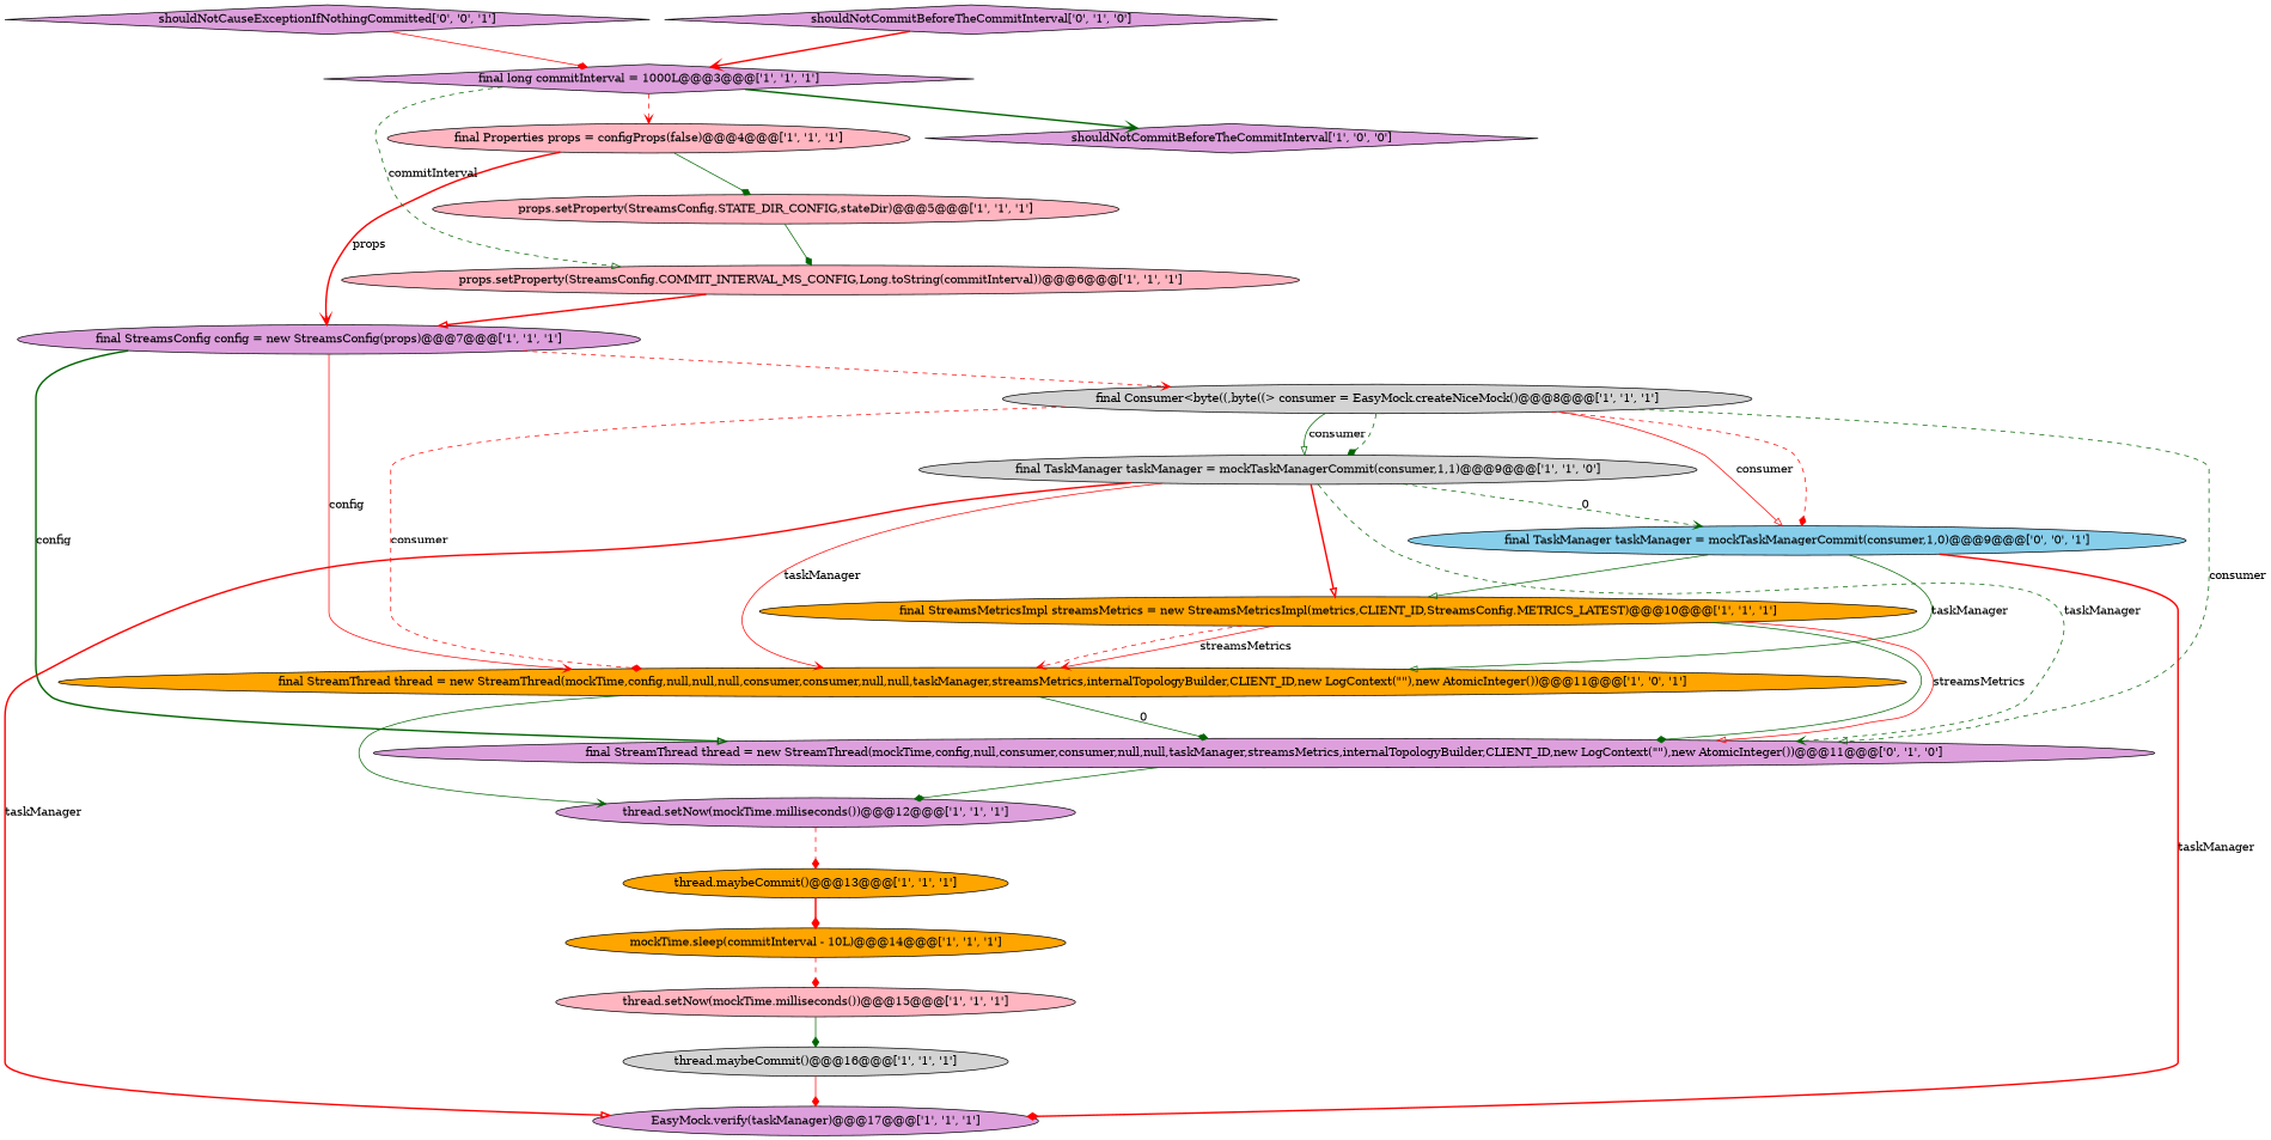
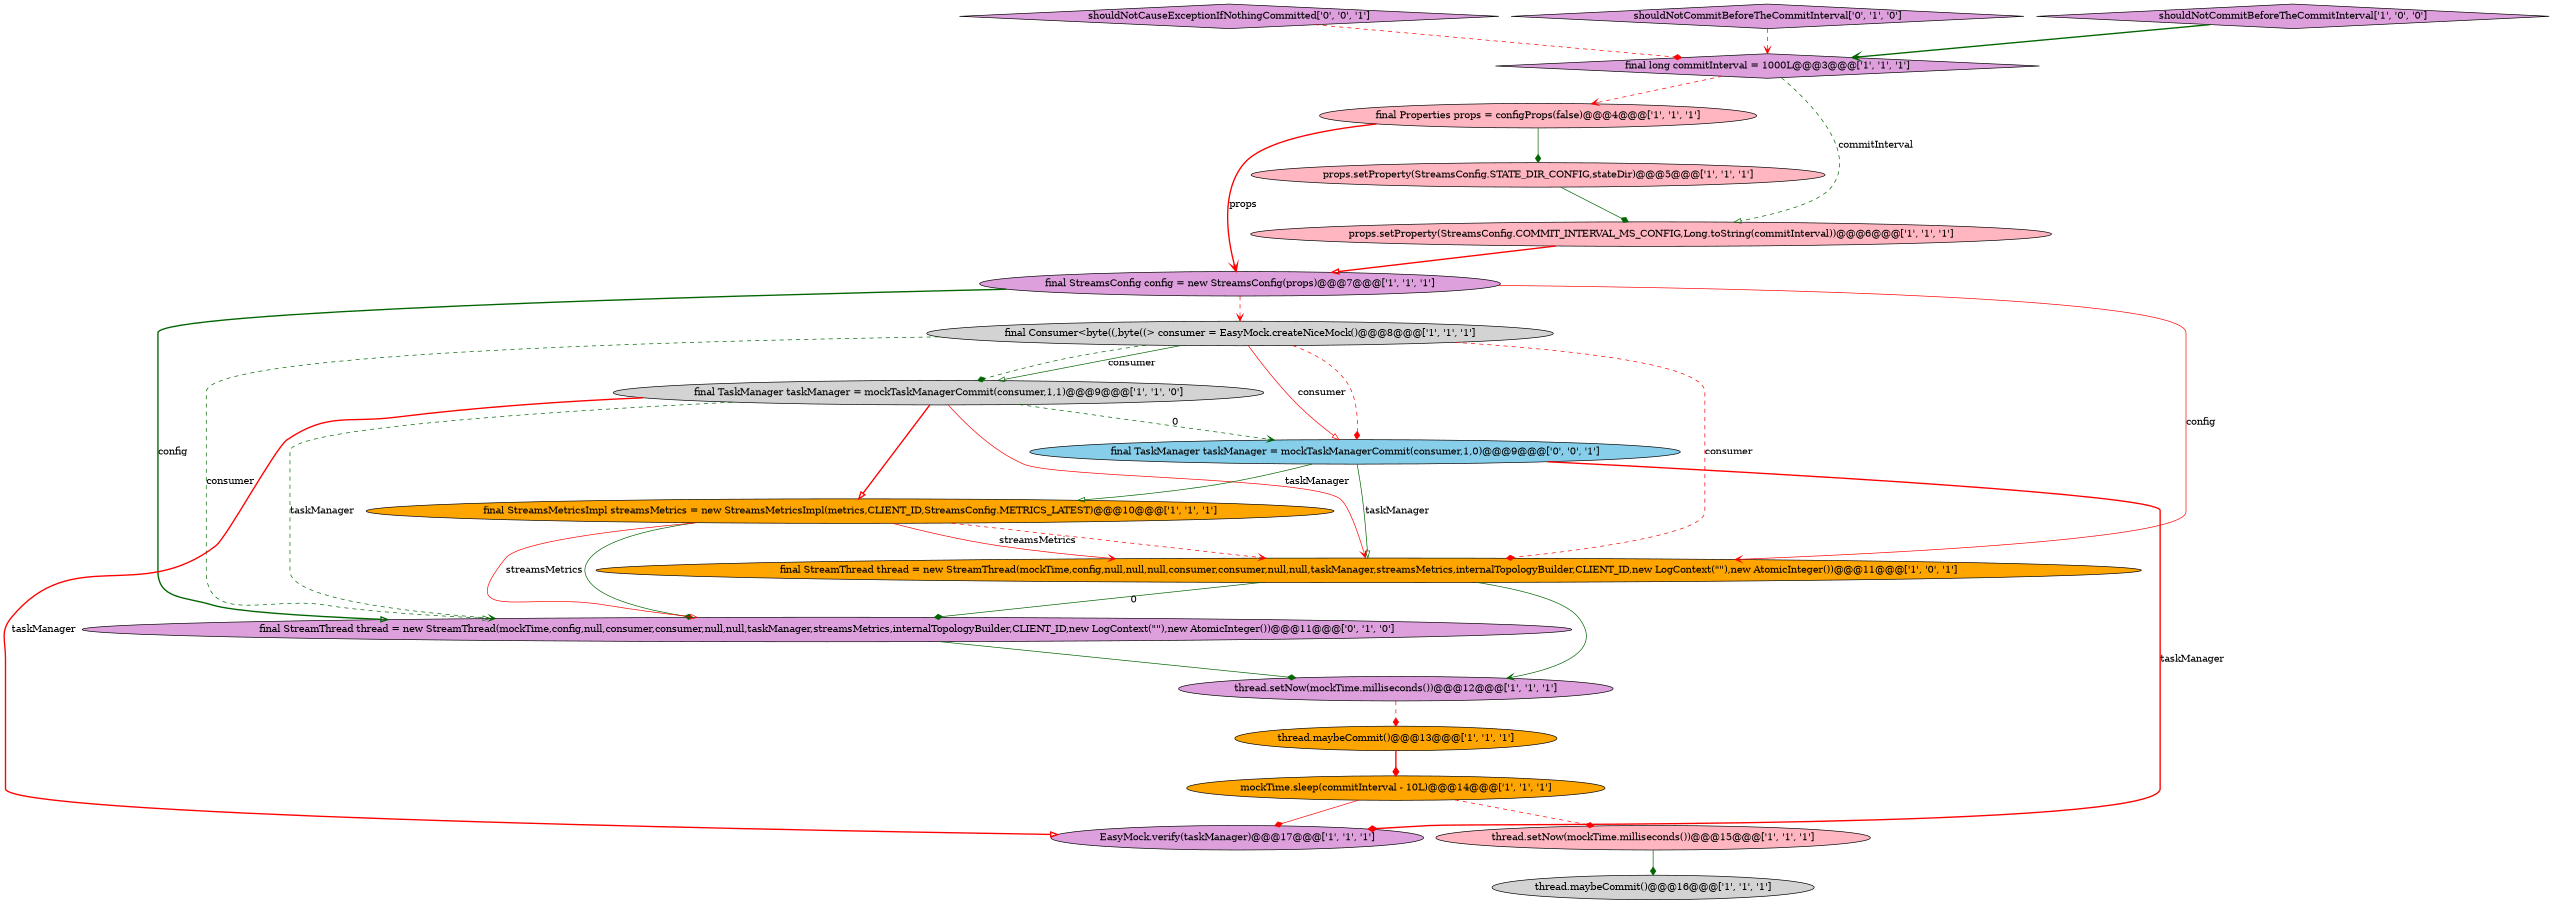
  digraph {
    node [fillcolor=plum shape=ellipse style=filled]
    edge [arrowhead=diamond color=red style=solid]
    n1 [fillcolor=lightpink label="final Properties props = configProps(false)@@@4@@@['1', '1', '1']"]
    n2 [fillcolor=lightpink label="props.setProperty(StreamsConfig.STATE_DIR_CONFIG,stateDir)@@@5@@@['1', '1', '1']"]
    n3 [label="final StreamsConfig config = new StreamsConfig(props)@@@7@@@['1', '1', '1']"]
    n4 [fillcolor=lightpink label="props.setProperty(StreamsConfig.COMMIT_INTERVAL_MS_CONFIG,Long.toString(commitInterval))@@@6@@@['1', '1', '1']"]
    n5 [fillcolor=orange label="final StreamThread thread = new StreamThread(mockTime,config,null,null,null,consumer,consumer,null,null,taskManager,streamsMetrics,internalTopologyBuilder,CLIENT_ID,new LogContext(\"\"),new AtomicInteger())@@@11@@@['1', '0', '1']"]
    n6 [label="final StreamThread thread = new StreamThread(mockTime,config,null,consumer,consumer,null,null,taskManager,streamsMetrics,internalTopologyBuilder,CLIENT_ID,new LogContext(\"\"),new AtomicInteger())@@@11@@@['0', '1', '0']"]
    n7 [fillcolor=lightgrey label="final Consumer<byte((,byte((> consumer = EasyMock.createNiceMock()@@@8@@@['1', '1', '1']"]
    n8 [label="shouldNotCauseExceptionIfNothingCommitted['0', '0', '1']" shape=diamond]
    n9 [label="final long commitInterval = 1000L@@@3@@@['1', '1', '1']" shape=diamond]
    n10 [label="thread.setNow(mockTime.milliseconds())@@@12@@@['1', '1', '1']"]
    n11 [fillcolor=orange label="thread.maybeCommit()@@@13@@@['1', '1', '1']"]
    n12 [fillcolor=orange label="mockTime.sleep(commitInterval - 10L)@@@14@@@['1', '1', '1']"]
    n13 [label="EasyMock.verify(taskManager)@@@17@@@['1', '1', '1']"]
    n14 [fillcolor=lightpink label="thread.setNow(mockTime.milliseconds())@@@15@@@['1', '1', '1']"]
    n15 [fillcolor=lightgrey label="thread.maybeCommit()@@@16@@@['1', '1', '1']"]
    n16 [fillcolor=lightgrey label="final TaskManager taskManager = mockTaskManagerCommit(consumer,1,1)@@@9@@@['1', '1', '0']"]
    n17 [fillcolor=orange label="final StreamsMetricsImpl streamsMetrics = new StreamsMetricsImpl(metrics,CLIENT_ID,StreamsConfig.METRICS_LATEST)@@@10@@@['1', '1', '1']"]
    n18 [fillcolor=skyblue label="final TaskManager taskManager = mockTaskManagerCommit(consumer,1,0)@@@9@@@['0', '0', '1']"]
    n19 [label="shouldNotCommitBeforeTheCommitInterval['0', '1', '0']" shape=diamond]
    n20 [label="shouldNotCommitBeforeTheCommitInterval['1', '0', '0']" shape=diamond]
    n1 -> n2 [color=darkgreen]
    n1 -> n3 [arrowhead=vee label=props style=bold]
    n2 -> n4 [color=darkgreen]
    n3 -> n5 [arrowhead=vee label=config]
    n3 -> n6 [arrowhead=onormal color=darkgreen label=config style=bold]
    n3 -> n7 [arrowhead=vee style=dashed]
    n4 -> n3 [arrowhead=onormal style=bold]
    n5 -> n6 [color=darkgreen label=0]
    n5 -> n10 [arrowhead=vee color=darkgreen]
    n6 -> n10 [color=darkgreen]
    n7 -> n5 [label=consumer style=dashed]
    n7 -> n6 [arrowhead=onormal color=darkgreen label=consumer style=dashed]
    n7 -> n16 [arrowhead=onormal color=darkgreen label=consumer]
    n7 -> n16 [color=darkgreen style=dashed]
    n7 -> n18 [arrowhead=onormal label=consumer]
    n7 -> n18 [style=dashed]
-   n8 -> n9
+   n8 -> n9 [style=dashed]
    n9 -> n1 [arrowhead=vee style=dashed]
    n9 -> n4 [arrowhead=onormal color=darkgreen label=commitInterval style=dashed]
    n10 -> n11 [style=dashed]
    n11 -> n12 [style=bold]
    n12 -> n14 [style=dashed]
    n14 -> n15 [color=darkgreen]
-   n15 -> n13
+   n12 -> n13
    n16 -> n5 [arrowhead=vee label=taskManager]
    n16 -> n6 [arrowhead=vee color=darkgreen label=taskManager style=dashed]
    n16 -> n13 [arrowhead=onormal label=taskManager style=bold]
    n16 -> n17 [arrowhead=onormal style=bold]
    n16 -> n18 [arrowhead=vee color=darkgreen label=0 style=dashed]
    n17 -> n5 [arrowhead=vee style=dashed]
    n17 -> n5 [arrowhead=vee label=streamsMetrics]
    n17 -> n6 [color=darkgreen]
    n17 -> n6 [arrowhead=onormal label=streamsMetrics]
    n18 -> n5 [arrowhead=onormal color=darkgreen label=taskManager]
    n18 -> n13 [label=taskManager style=bold]
    n18 -> n17 [arrowhead=onormal color=darkgreen]
-   n19 -> n9 [arrowhead=vee style=bold]
-   n9 -> n20 [arrowhead=vee color=darkgreen style=bold]
+   n19 -> n9 [arrowhead=vee style=dashed]
+   n20 -> n9 [arrowhead=vee color=darkgreen style=bold]
  }
